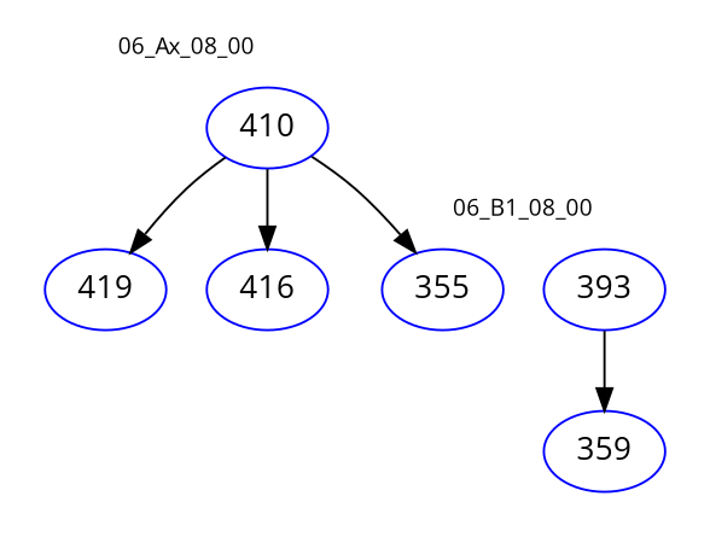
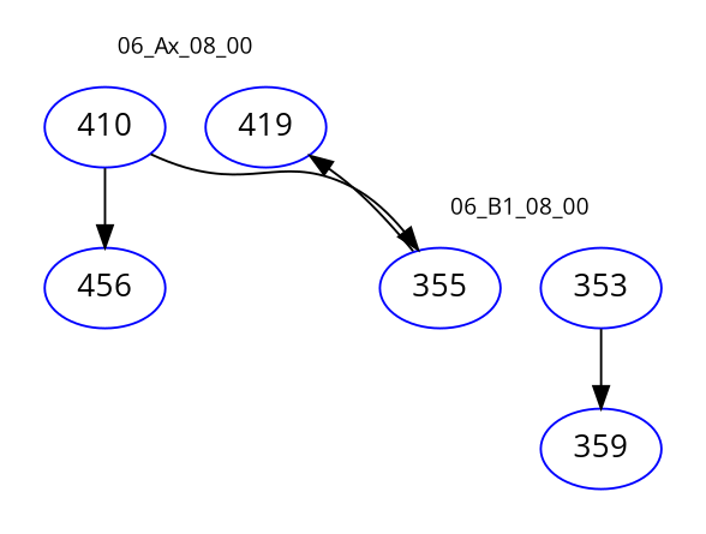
  digraph {
    fontname="Open Sans"
    node [color=blue fontname="Open Sans"]
    edge [color=black fontname="Open Sans"]
    n1 [label=410]
    n2 [label=419]
-   n3 [label=416]
-   n4 [label=393]
+   n3 [label=456]
+   n4 [label=353]
    n5 [label=355]
    n6 [label=359]
    subgraph cluster_1 {
      color=white
      fontsize=10
      label="06_Ax_08_00"
      n1
      n2
      n3
    }
    subgraph cluster_2 {
      color=white
      fontsize=10
      label="06_B1_08_00"
      n4
      n5
      n6
    }
-   n1 -> n2
+   n5 -> n2
    n1 -> n3
    n1 -> n5
    n4 -> n6
  }
